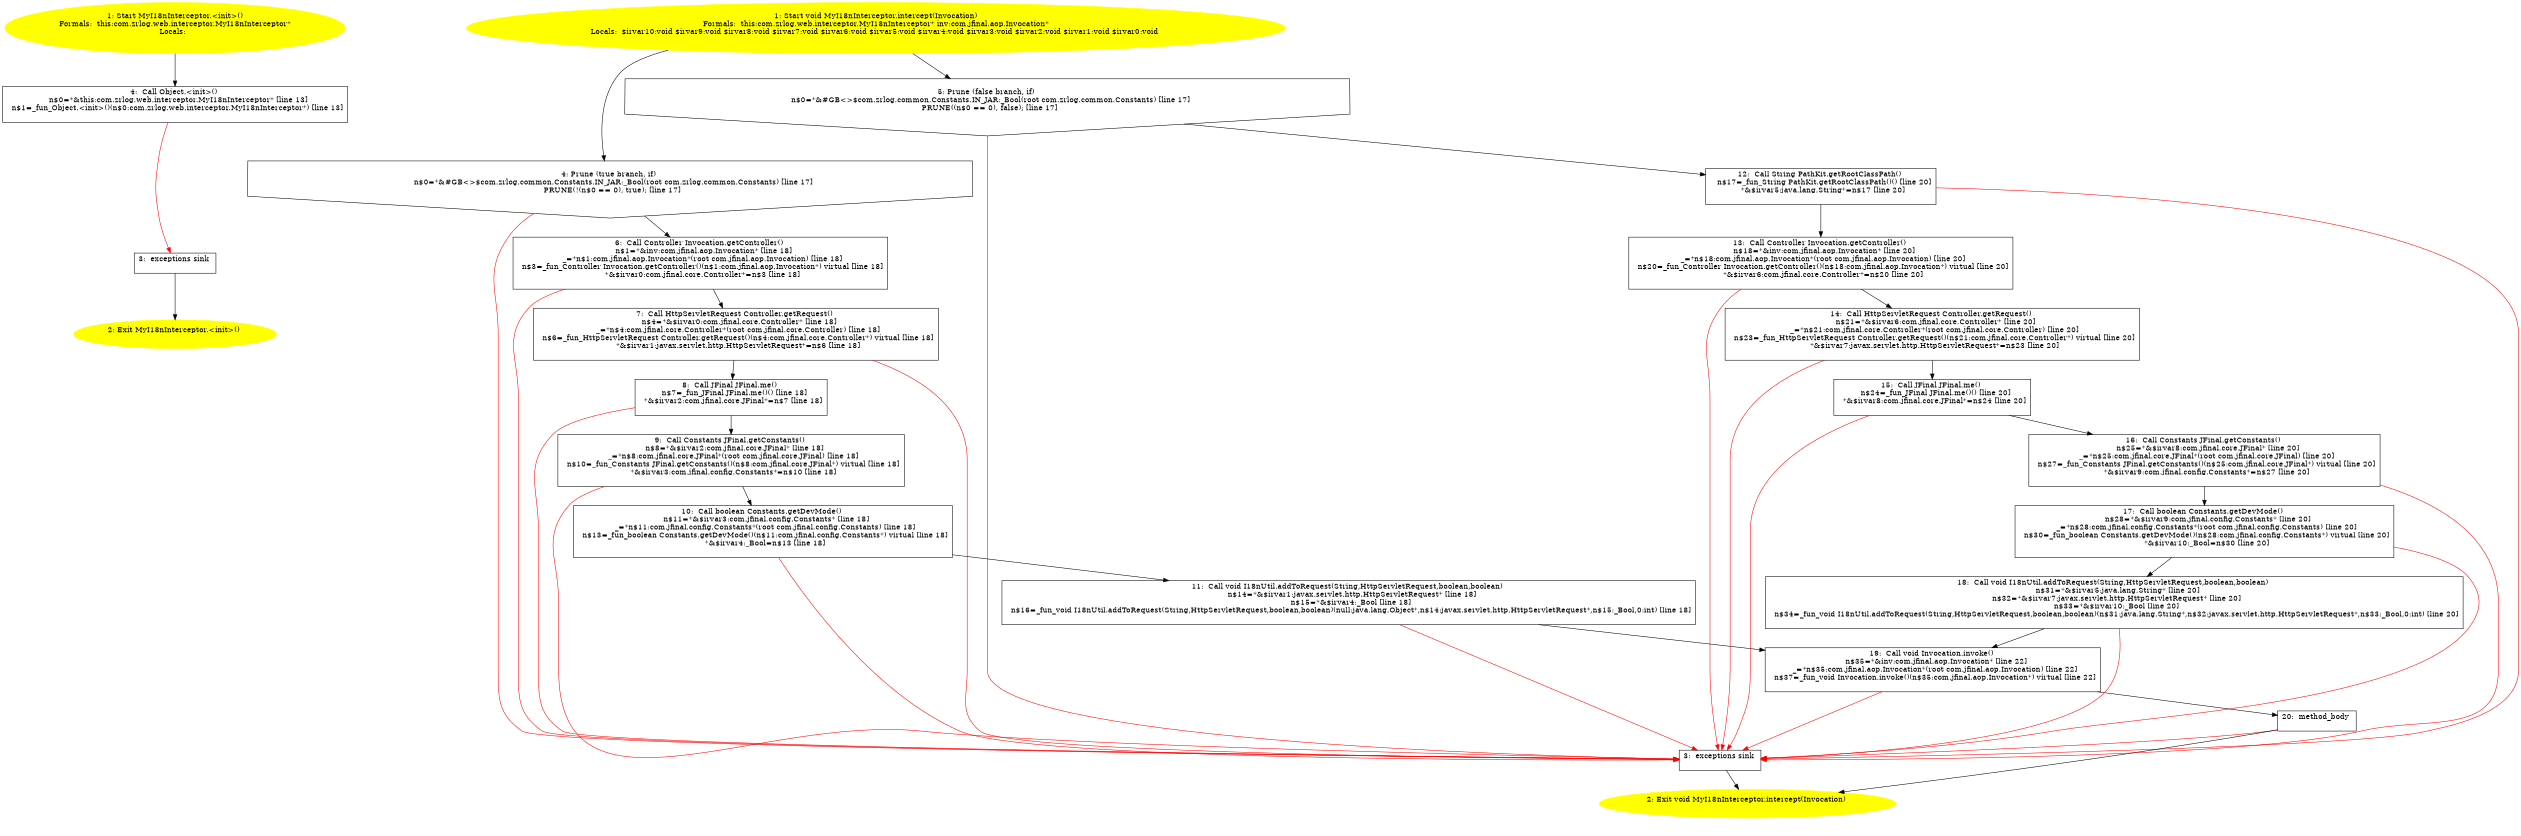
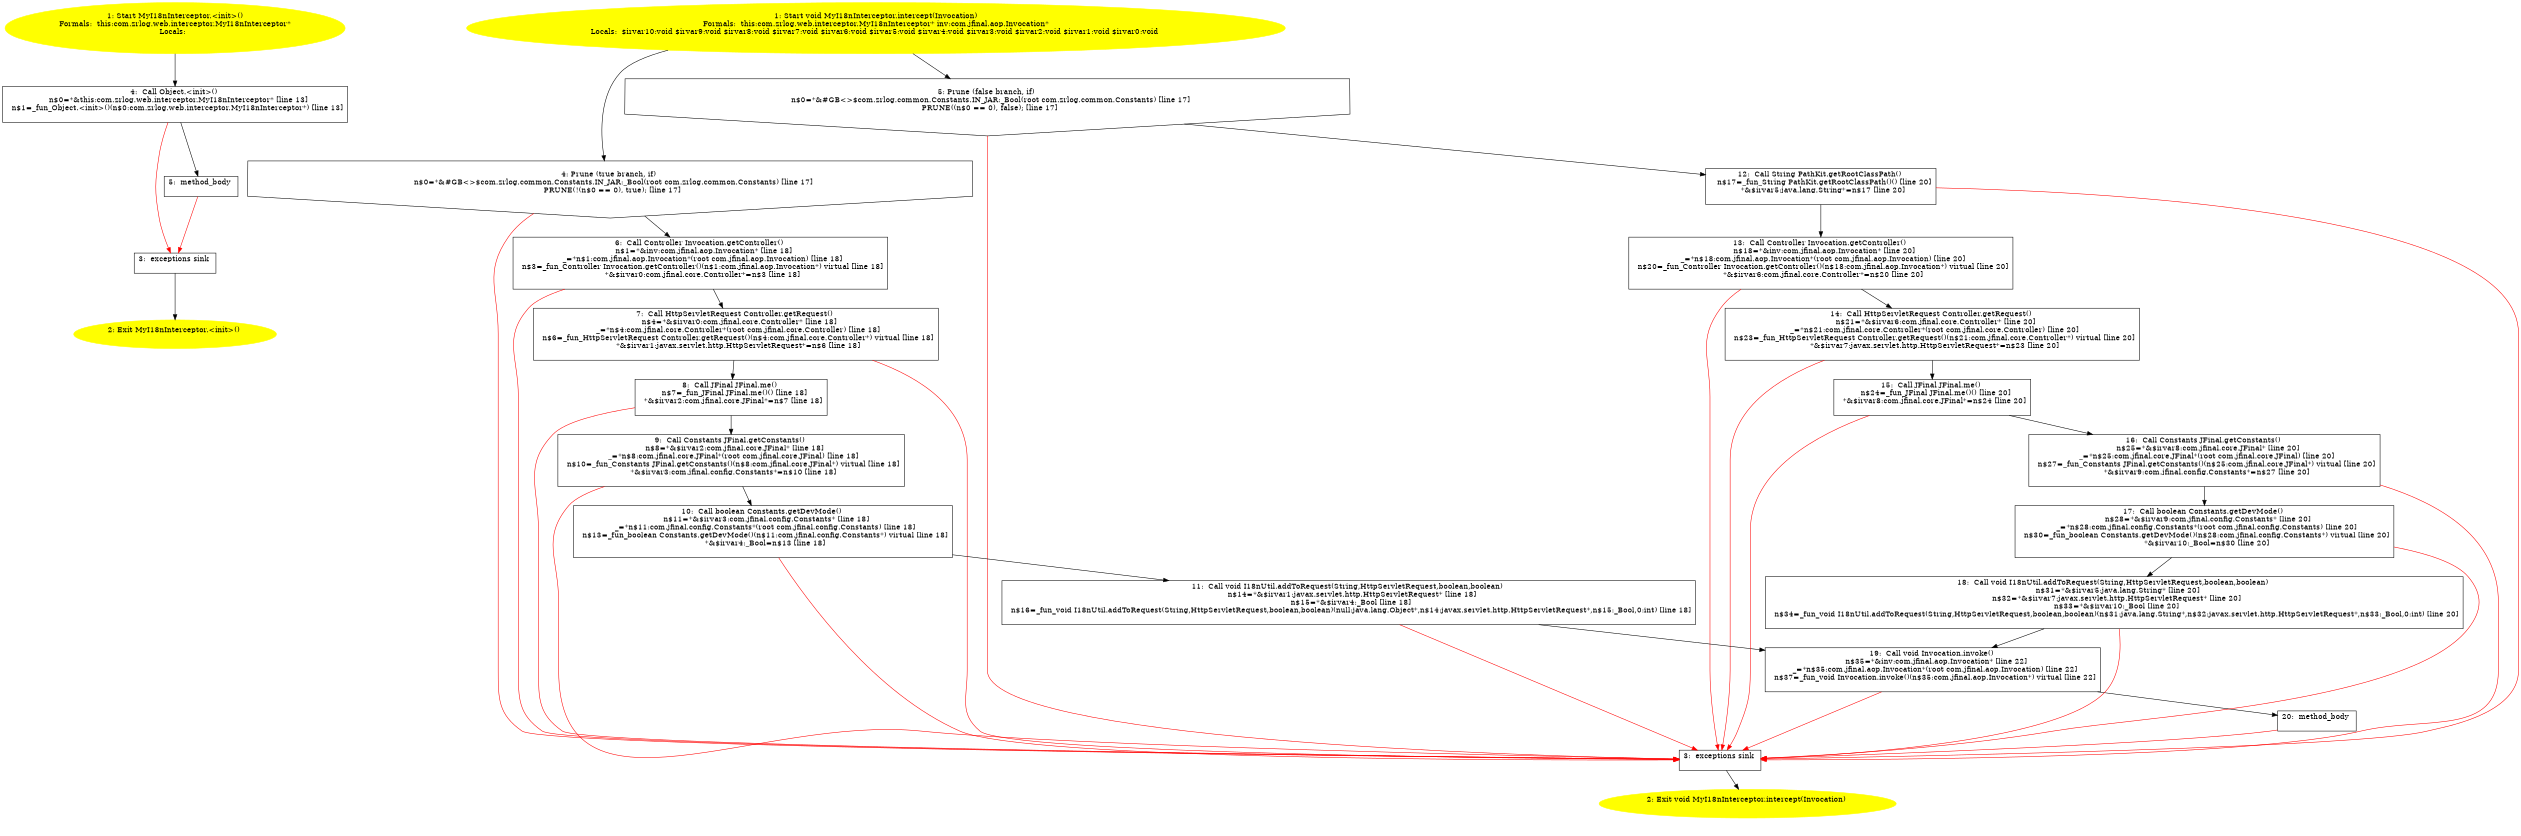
  digraph {
    node [shape=box]
    n1 [color=yellow label="1: Start MyI18nInterceptor.<init>()\nFormals:  this:com.zrlog.web.interceptor.MyI18nInterceptor*\nLocals:  \n  " style=filled shape=""]
    n2 [label="4:  Call Object.<init>() \n   n$0=*&this:com.zrlog.web.interceptor.MyI18nInterceptor* [line 13]\n  n$1=_fun_Object.<init>()(n$0:com.zrlog.web.interceptor.MyI18nInterceptor*) [line 13]\n "]
    n3 [label="3:  exceptions sink \n  "]
+   n4 [label="5:  method_body \n  "]
    n5 [color=yellow label="2: Exit MyI18nInterceptor.<init>() \n  " style=filled shape=""]
    n6 [color=yellow label="1: Start void MyI18nInterceptor.intercept(Invocation)\nFormals:  this:com.zrlog.web.interceptor.MyI18nInterceptor* inv:com.jfinal.aop.Invocation*\nLocals:  $irvar10:void $irvar9:void $irvar8:void $irvar7:void $irvar6:void $irvar5:void $irvar4:void $irvar3:void $irvar2:void $irvar1:void $irvar0:void \n  " style=filled shape=""]
    n7 [label="4: Prune (true branch, if) \n   n$0=*&#GB<>$com.zrlog.common.Constants.IN_JAR:_Bool(root com.zrlog.common.Constants) [line 17]\n  PRUNE(!(n$0 == 0), true); [line 17]\n " shape=invhouse]
    n8 [label="5: Prune (false branch, if) \n   n$0=*&#GB<>$com.zrlog.common.Constants.IN_JAR:_Bool(root com.zrlog.common.Constants) [line 17]\n  PRUNE((n$0 == 0), false); [line 17]\n " shape=invhouse]
    n9 [label="3:  exceptions sink \n  "]
    n10 [label="6:  Call Controller Invocation.getController() \n   n$1=*&inv:com.jfinal.aop.Invocation* [line 18]\n  _=*n$1:com.jfinal.aop.Invocation*(root com.jfinal.aop.Invocation) [line 18]\n  n$3=_fun_Controller Invocation.getController()(n$1:com.jfinal.aop.Invocation*) virtual [line 18]\n  *&$irvar0:com.jfinal.core.Controller*=n$3 [line 18]\n "]
    n11 [label="12:  Call String PathKit.getRootClassPath() \n   n$17=_fun_String PathKit.getRootClassPath()() [line 20]\n  *&$irvar5:java.lang.String*=n$17 [line 20]\n "]
    n12 [color=yellow label="2: Exit void MyI18nInterceptor.intercept(Invocation) \n  " style=filled shape=""]
    n13 [label="7:  Call HttpServletRequest Controller.getRequest() \n   n$4=*&$irvar0:com.jfinal.core.Controller* [line 18]\n  _=*n$4:com.jfinal.core.Controller*(root com.jfinal.core.Controller) [line 18]\n  n$6=_fun_HttpServletRequest Controller.getRequest()(n$4:com.jfinal.core.Controller*) virtual [line 18]\n  *&$irvar1:javax.servlet.http.HttpServletRequest*=n$6 [line 18]\n "]
    n14 [label="13:  Call Controller Invocation.getController() \n   n$18=*&inv:com.jfinal.aop.Invocation* [line 20]\n  _=*n$18:com.jfinal.aop.Invocation*(root com.jfinal.aop.Invocation) [line 20]\n  n$20=_fun_Controller Invocation.getController()(n$18:com.jfinal.aop.Invocation*) virtual [line 20]\n  *&$irvar6:com.jfinal.core.Controller*=n$20 [line 20]\n "]
    n15 [label="8:  Call JFinal JFinal.me() \n   n$7=_fun_JFinal JFinal.me()() [line 18]\n  *&$irvar2:com.jfinal.core.JFinal*=n$7 [line 18]\n "]
    n16 [label="14:  Call HttpServletRequest Controller.getRequest() \n   n$21=*&$irvar6:com.jfinal.core.Controller* [line 20]\n  _=*n$21:com.jfinal.core.Controller*(root com.jfinal.core.Controller) [line 20]\n  n$23=_fun_HttpServletRequest Controller.getRequest()(n$21:com.jfinal.core.Controller*) virtual [line 20]\n  *&$irvar7:javax.servlet.http.HttpServletRequest*=n$23 [line 20]\n "]
    n17 [label="9:  Call Constants JFinal.getConstants() \n   n$8=*&$irvar2:com.jfinal.core.JFinal* [line 18]\n  _=*n$8:com.jfinal.core.JFinal*(root com.jfinal.core.JFinal) [line 18]\n  n$10=_fun_Constants JFinal.getConstants()(n$8:com.jfinal.core.JFinal*) virtual [line 18]\n  *&$irvar3:com.jfinal.config.Constants*=n$10 [line 18]\n "]
    n18 [label="10:  Call boolean Constants.getDevMode() \n   n$11=*&$irvar3:com.jfinal.config.Constants* [line 18]\n  _=*n$11:com.jfinal.config.Constants*(root com.jfinal.config.Constants) [line 18]\n  n$13=_fun_boolean Constants.getDevMode()(n$11:com.jfinal.config.Constants*) virtual [line 18]\n  *&$irvar4:_Bool=n$13 [line 18]\n "]
    n19 [label="11:  Call void I18nUtil.addToRequest(String,HttpServletRequest,boolean,boolean) \n   n$14=*&$irvar1:javax.servlet.http.HttpServletRequest* [line 18]\n  n$15=*&$irvar4:_Bool [line 18]\n  n$16=_fun_void I18nUtil.addToRequest(String,HttpServletRequest,boolean,boolean)(null:java.lang.Object*,n$14:javax.servlet.http.HttpServletRequest*,n$15:_Bool,0:int) [line 18]\n "]
    n20 [label="19:  Call void Invocation.invoke() \n   n$35=*&inv:com.jfinal.aop.Invocation* [line 22]\n  _=*n$35:com.jfinal.aop.Invocation*(root com.jfinal.aop.Invocation) [line 22]\n  n$37=_fun_void Invocation.invoke()(n$35:com.jfinal.aop.Invocation*) virtual [line 22]\n "]
    n21 [label="20:  method_body \n  "]
    n22 [label="15:  Call JFinal JFinal.me() \n   n$24=_fun_JFinal JFinal.me()() [line 20]\n  *&$irvar8:com.jfinal.core.JFinal*=n$24 [line 20]\n "]
    n23 [label="16:  Call Constants JFinal.getConstants() \n   n$25=*&$irvar8:com.jfinal.core.JFinal* [line 20]\n  _=*n$25:com.jfinal.core.JFinal*(root com.jfinal.core.JFinal) [line 20]\n  n$27=_fun_Constants JFinal.getConstants()(n$25:com.jfinal.core.JFinal*) virtual [line 20]\n  *&$irvar9:com.jfinal.config.Constants*=n$27 [line 20]\n "]
    n24 [label="17:  Call boolean Constants.getDevMode() \n   n$28=*&$irvar9:com.jfinal.config.Constants* [line 20]\n  _=*n$28:com.jfinal.config.Constants*(root com.jfinal.config.Constants) [line 20]\n  n$30=_fun_boolean Constants.getDevMode()(n$28:com.jfinal.config.Constants*) virtual [line 20]\n  *&$irvar10:_Bool=n$30 [line 20]\n "]
    n25 [label="18:  Call void I18nUtil.addToRequest(String,HttpServletRequest,boolean,boolean) \n   n$31=*&$irvar5:java.lang.String* [line 20]\n  n$32=*&$irvar7:javax.servlet.http.HttpServletRequest* [line 20]\n  n$33=*&$irvar10:_Bool [line 20]\n  n$34=_fun_void I18nUtil.addToRequest(String,HttpServletRequest,boolean,boolean)(n$31:java.lang.String*,n$32:javax.servlet.http.HttpServletRequest*,n$33:_Bool,0:int) [line 20]\n "]
    n1 -> n2
    n2 -> n3 [color=red]
+   n2 -> n4
    n3 -> n5
+   n4 -> n3 [color=red]
    n6 -> n7
    n6 -> n8
    n7 -> n9 [color=red]
    n7 -> n10
    n8 -> n9 [color=red]
    n8 -> n11
    n9 -> n12
    n10 -> n9 [color=red]
    n10 -> n13
    n11 -> n9 [color=red]
    n11 -> n14
    n13 -> n9 [color=red]
    n13 -> n15
    n14 -> n9 [color=red]
    n14 -> n16
    n15 -> n9 [color=red]
    n15 -> n17
    n16 -> n9 [color=red]
    n16 -> n22
    n17 -> n9 [color=red]
    n17 -> n18
    n18 -> n9 [color=red]
    n18 -> n19
    n19 -> n9 [color=red]
    n19 -> n20
    n20 -> n9 [color=red]
    n20 -> n21
    n21 -> n9 [color=red]
-   n21 -> n12
    n22 -> n9 [color=red]
    n22 -> n23
    n23 -> n9 [color=red]
    n23 -> n24
    n24 -> n9 [color=red]
    n24 -> n25
    n25 -> n9 [color=red]
    n25 -> n20
  }
